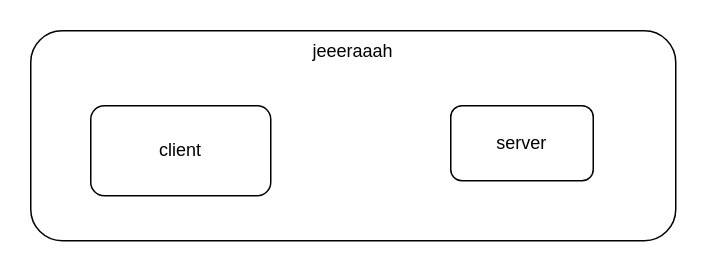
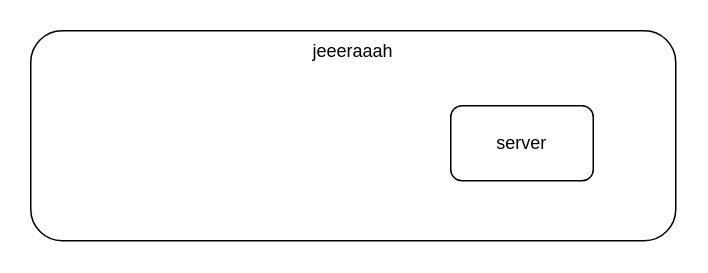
  <mxCell id="0" />
  <mxCell id="1" parent="0" />
  <mxCell id="2" value="jeeeraaah" style="rounded=1;whiteSpace=wrap;html=1;horizontal=1;verticalAlign=top;" vertex="1" parent="1"><mxGeometry x="20" y="20" width="430" height="140" as="geometry" /></mxCell>
  <mxCell id="3" value="server" style="rounded=1;whiteSpace=wrap;html=1;" vertex="1" parent="1"><mxGeometry x="300" y="70" width="95" height="50" as="geometry" /></mxCell>
- <mxCell id="4" value="client" style="rounded=1;whiteSpace=wrap;html=1;" vertex="1" parent="1"><mxGeometry x="60" y="70" width="120" height="60" as="geometry" /></mxCell>
